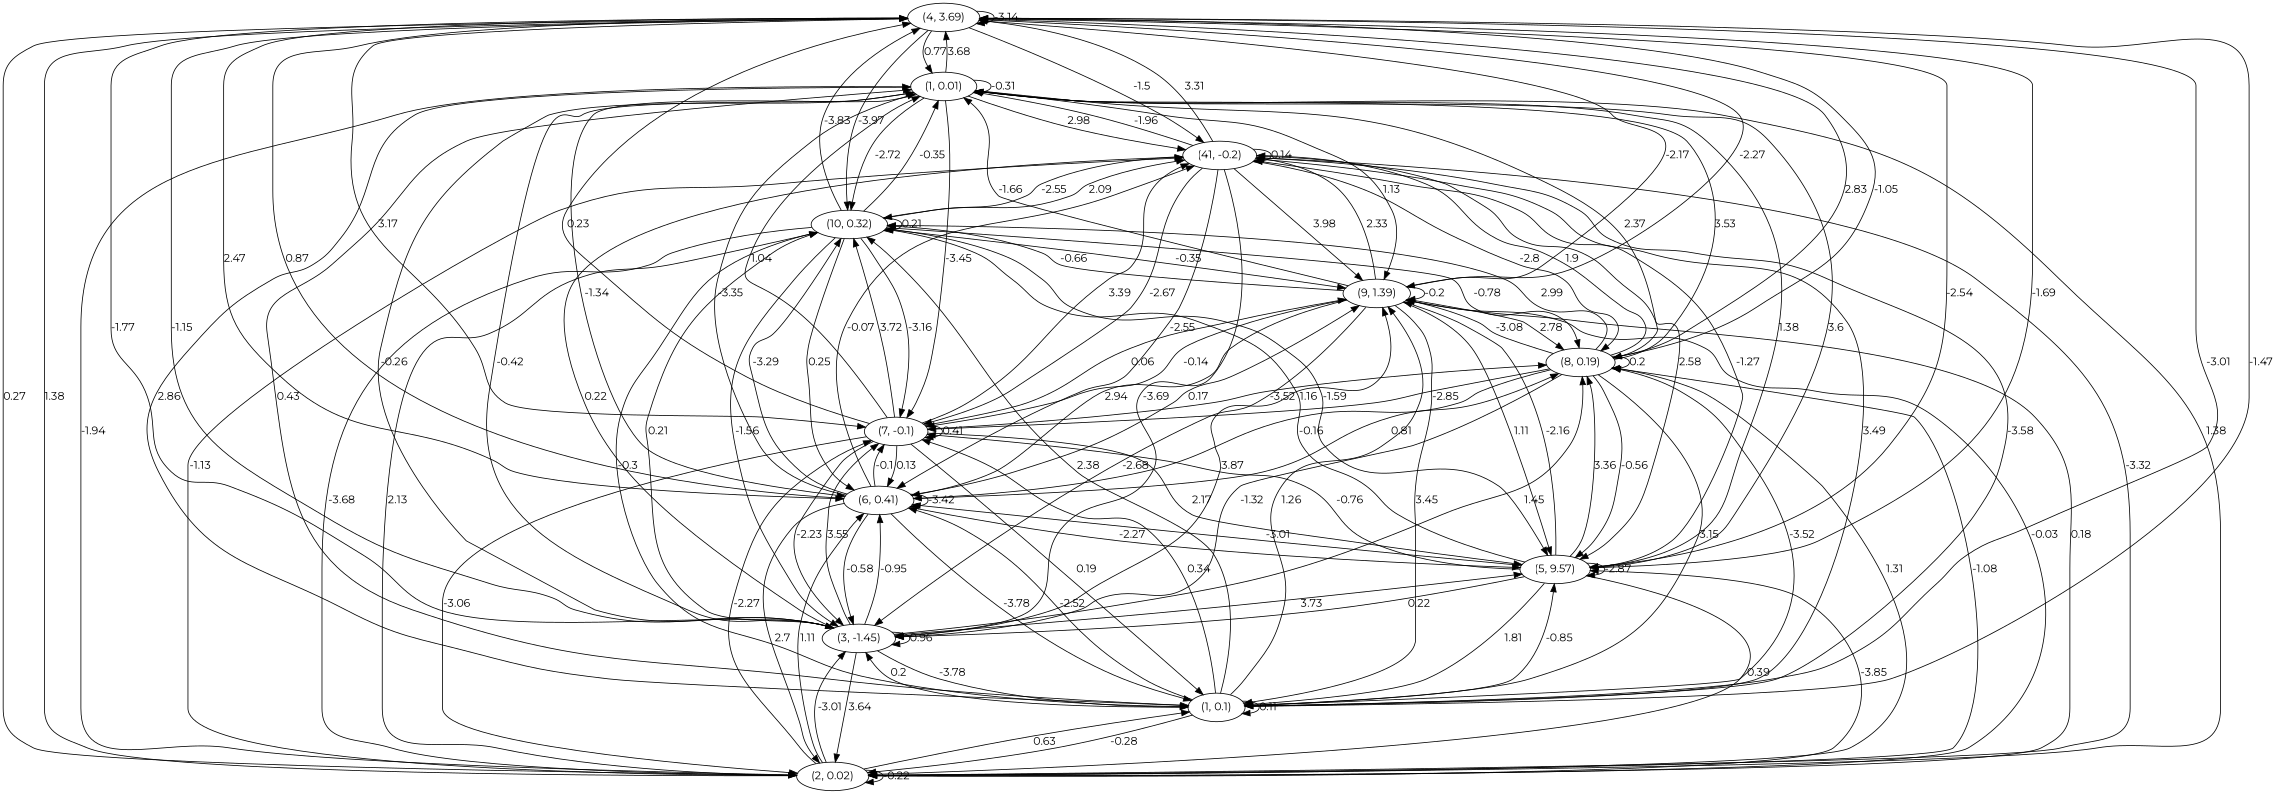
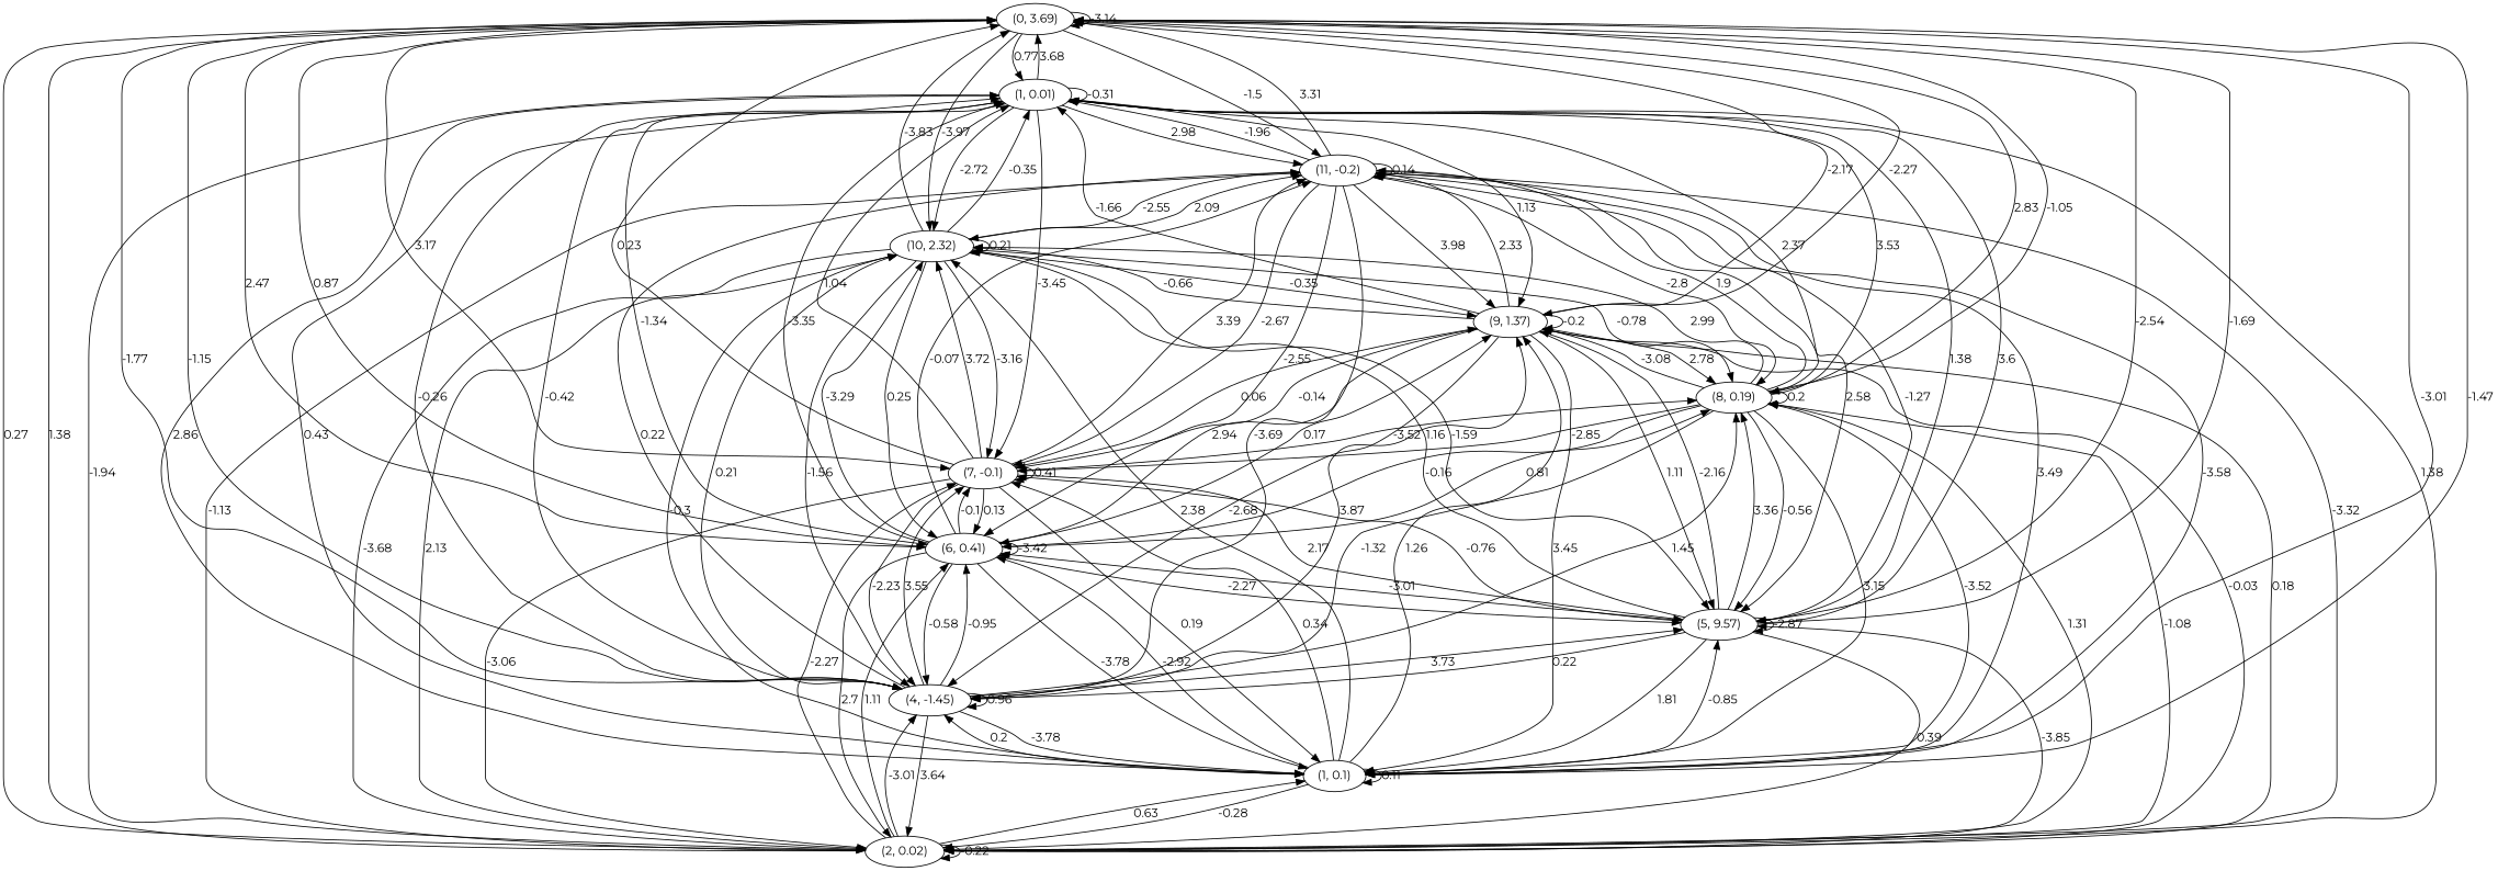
  digraph {
    fontname=Montserrat
    node [fontname=Montserrat]
    edge [fontname=Montserrat]
-   n1 [label="(4, 3.69)"]
+   n1 [label="(0, 3.69)"]
    n2 [label="(1, 0.01)"]
    n3 [label="(2, 0.02)"]
    n4 [label="(1, 0.1)"]
-   n5 [label="(3, -1.45)"]
+   n5 [label="(4, -1.45)"]
    n6 [label="(5, 9.57)"]
    n7 [label="(6, 0.41)"]
    n8 [label="(7, -0.1)"]
    n9 [label="(8, 0.19)"]
-   n10 [label="(9, 1.39)"]
-   n11 [label="(10, 0.32)"]
-   n12 [label="(41, -0.2)"]
+   n10 [label="(9, 1.37)"]
+   n11 [label="(10, 2.32)"]
+   n12 [label="(11, -0.2)"]
    n1 -> n1 [label=-3.14]
    n1 -> n2 [label=0.77]
    n1 -> n3 [label=0.27]
    n1 -> n4 [label=-3.01]
    n1 -> n5 [label=-1.77]
    n1 -> n6 [label=-2.54]
    n1 -> n7 [label=2.47]
    n1 -> n8 [label=3.17]
    n1 -> n9 [label=2.83]
    n1 -> n10 [label=-2.17]
    n1 -> n11 [label=-3.97]
    n1 -> n12 [label=-1.5]
    n2 -> n1 [label=3.68]
    n2 -> n2 [label=-0.31]
    n2 -> n3 [label=1.38]
    n2 -> n4 [label=2.86]
    n2 -> n5 [label=-0.26]
    n2 -> n6 [label=1.38]
    n2 -> n7 [label=-1.34]
    n2 -> n8 [label=-3.45]
    n2 -> n9 [label=2.37]
    n2 -> n10 [label=1.13]
    n2 -> n11 [label=-2.72]
    n2 -> n12 [label=2.98]
    n3 -> n1 [label=1.38]
    n3 -> n2 [label=-1.94]
    n3 -> n3 [label=-0.22]
    n3 -> n4 [label=0.63]
    n3 -> n5 [label=-3.01]
    n3 -> n6 [label=-3.85]
    n3 -> n7 [label=1.11]
    n3 -> n8 [label=-2.27]
    n3 -> n9 [label=-1.08]
    n3 -> n10 [label=0.18]
    n3 -> n11 [label=2.13]
    n3 -> n12 [label=-1.13]
    n4 -> n1 [label=-1.47]
    n4 -> n2 [label=0.43]
    n4 -> n3 [label=-0.28]
    n4 -> n4 [label=0.11]
    n4 -> n5 [label=0.2]
    n4 -> n6 [label=-0.85]
-   n4 -> n7 [label=-2.52]
+   n4 -> n7 [label=-2.92]
    n4 -> n8 [label=0.34]
    n4 -> n9 [label=-3.52]
    n4 -> n10 [label=1.26]
    n4 -> n11 [label=2.38]
    n4 -> n12 [label=3.49]
    n5 -> n1 [label=-1.15]
    n5 -> n2 [label=-0.42]
    n5 -> n3 [label=3.64]
    n5 -> n4 [label=-3.78]
    n5 -> n5 [label=0.96]
    n5 -> n6 [label=3.73]
    n5 -> n7 [label=-0.95]
    n5 -> n8 [label=3.55]
    n5 -> n9 [label=1.45]
    n5 -> n10 [label=3.87]
    n5 -> n11 [label=0.21]
    n5 -> n12 [label=0.22]
    n6 -> n1 [label=-1.69]
    n6 -> n2 [label=3.6]
    n6 -> n3 [label=0.39]
    n6 -> n4 [label=1.81]
    n6 -> n5 [label=0.22]
    n6 -> n6 [label=-2.87]
    n6 -> n7 [label=-3.01]
    n6 -> n8 [label=-0.76]
    n6 -> n9 [label=3.36]
    n6 -> n10 [label=-2.16]
    n6 -> n11 [label=1.16]
    n6 -> n12 [label=-1.27]
    n7 -> n1 [label=0.87]
    n7 -> n2 [label=-3.35]
    n7 -> n3 [label=2.7]
    n7 -> n4 [label=-3.78]
    n7 -> n5 [label=-0.58]
    n7 -> n6 [label=-2.27]
    n7 -> n7 [label=-3.42]
    n7 -> n8 [label=-0.1]
    n7 -> n9 [label=0.81]
    n7 -> n10 [label=0.17]
    n7 -> n11 [label=-3.29]
    n7 -> n12 [label=-0.07]
    n8 -> n1 [label=0.23]
    n8 -> n2 [label=1.04]
    n8 -> n3 [label=-3.06]
    n8 -> n4 [label=0.19]
    n8 -> n5 [label=-2.23]
    n8 -> n6 [label=2.17]
    n8 -> n7 [label=0.13]
    n8 -> n8 [label=0.41]
    n8 -> n9 [label=-3.52]
    n8 -> n10 [label=0.06]
    n8 -> n11 [label=3.72]
    n8 -> n12 [label=3.39]
    n9 -> n1 [label=-1.05]
    n9 -> n2 [label=3.53]
    n9 -> n3 [label=1.31]
    n9 -> n4 [label=3.15]
    n9 -> n5 [label=-1.32]
    n9 -> n6 [label=-0.56]
    n9 -> n7 [label=-0.16]
    n9 -> n8 [label=-2.85]
    n9 -> n9 [label=0.2]
    n9 -> n10 [label=-3.08]
    n9 -> n11 [label=2.99]
    n9 -> n12 [label=1.9]
    n10 -> n1 [label=-2.27]
    n10 -> n2 [label=-1.66]
    n10 -> n3 [label=-0.03]
    n10 -> n4 [label=3.45]
    n10 -> n5 [label=-2.68]
    n10 -> n6 [label=1.11]
    n10 -> n7 [label=2.94]
    n10 -> n8 [label=-0.14]
    n10 -> n9 [label=2.78]
    n10 -> n10 [label=-0.2]
    n10 -> n11 [label=-0.66]
    n10 -> n12 [label=2.33]
    n11 -> n1 [label=-3.83]
    n11 -> n2 [label=-0.35]
    n11 -> n3 [label=-3.68]
    n11 -> n4 [label=-0.3]
    n11 -> n5 [label=-1.56]
    n11 -> n6 [label=-1.59]
    n11 -> n7 [label=0.25]
    n11 -> n8 [label=-3.16]
    n11 -> n9 [label=-0.78]
    n11 -> n10 [label=-0.35]
    n11 -> n11 [label=0.21]
    n11 -> n12 [label=2.09]
    n12 -> n1 [label=3.31]
    n12 -> n2 [label=-1.96]
    n12 -> n3 [label=-3.32]
    n12 -> n4 [label=-3.58]
    n12 -> n5 [label=-3.69]
    n12 -> n6 [label=2.58]
    n12 -> n7 [label=-2.55]
    n12 -> n8 [label=-2.67]
    n12 -> n9 [label=-2.8]
    n12 -> n10 [label=3.98]
    n12 -> n11 [label=-2.55]
    n12 -> n12 [label=0.14]
  }
